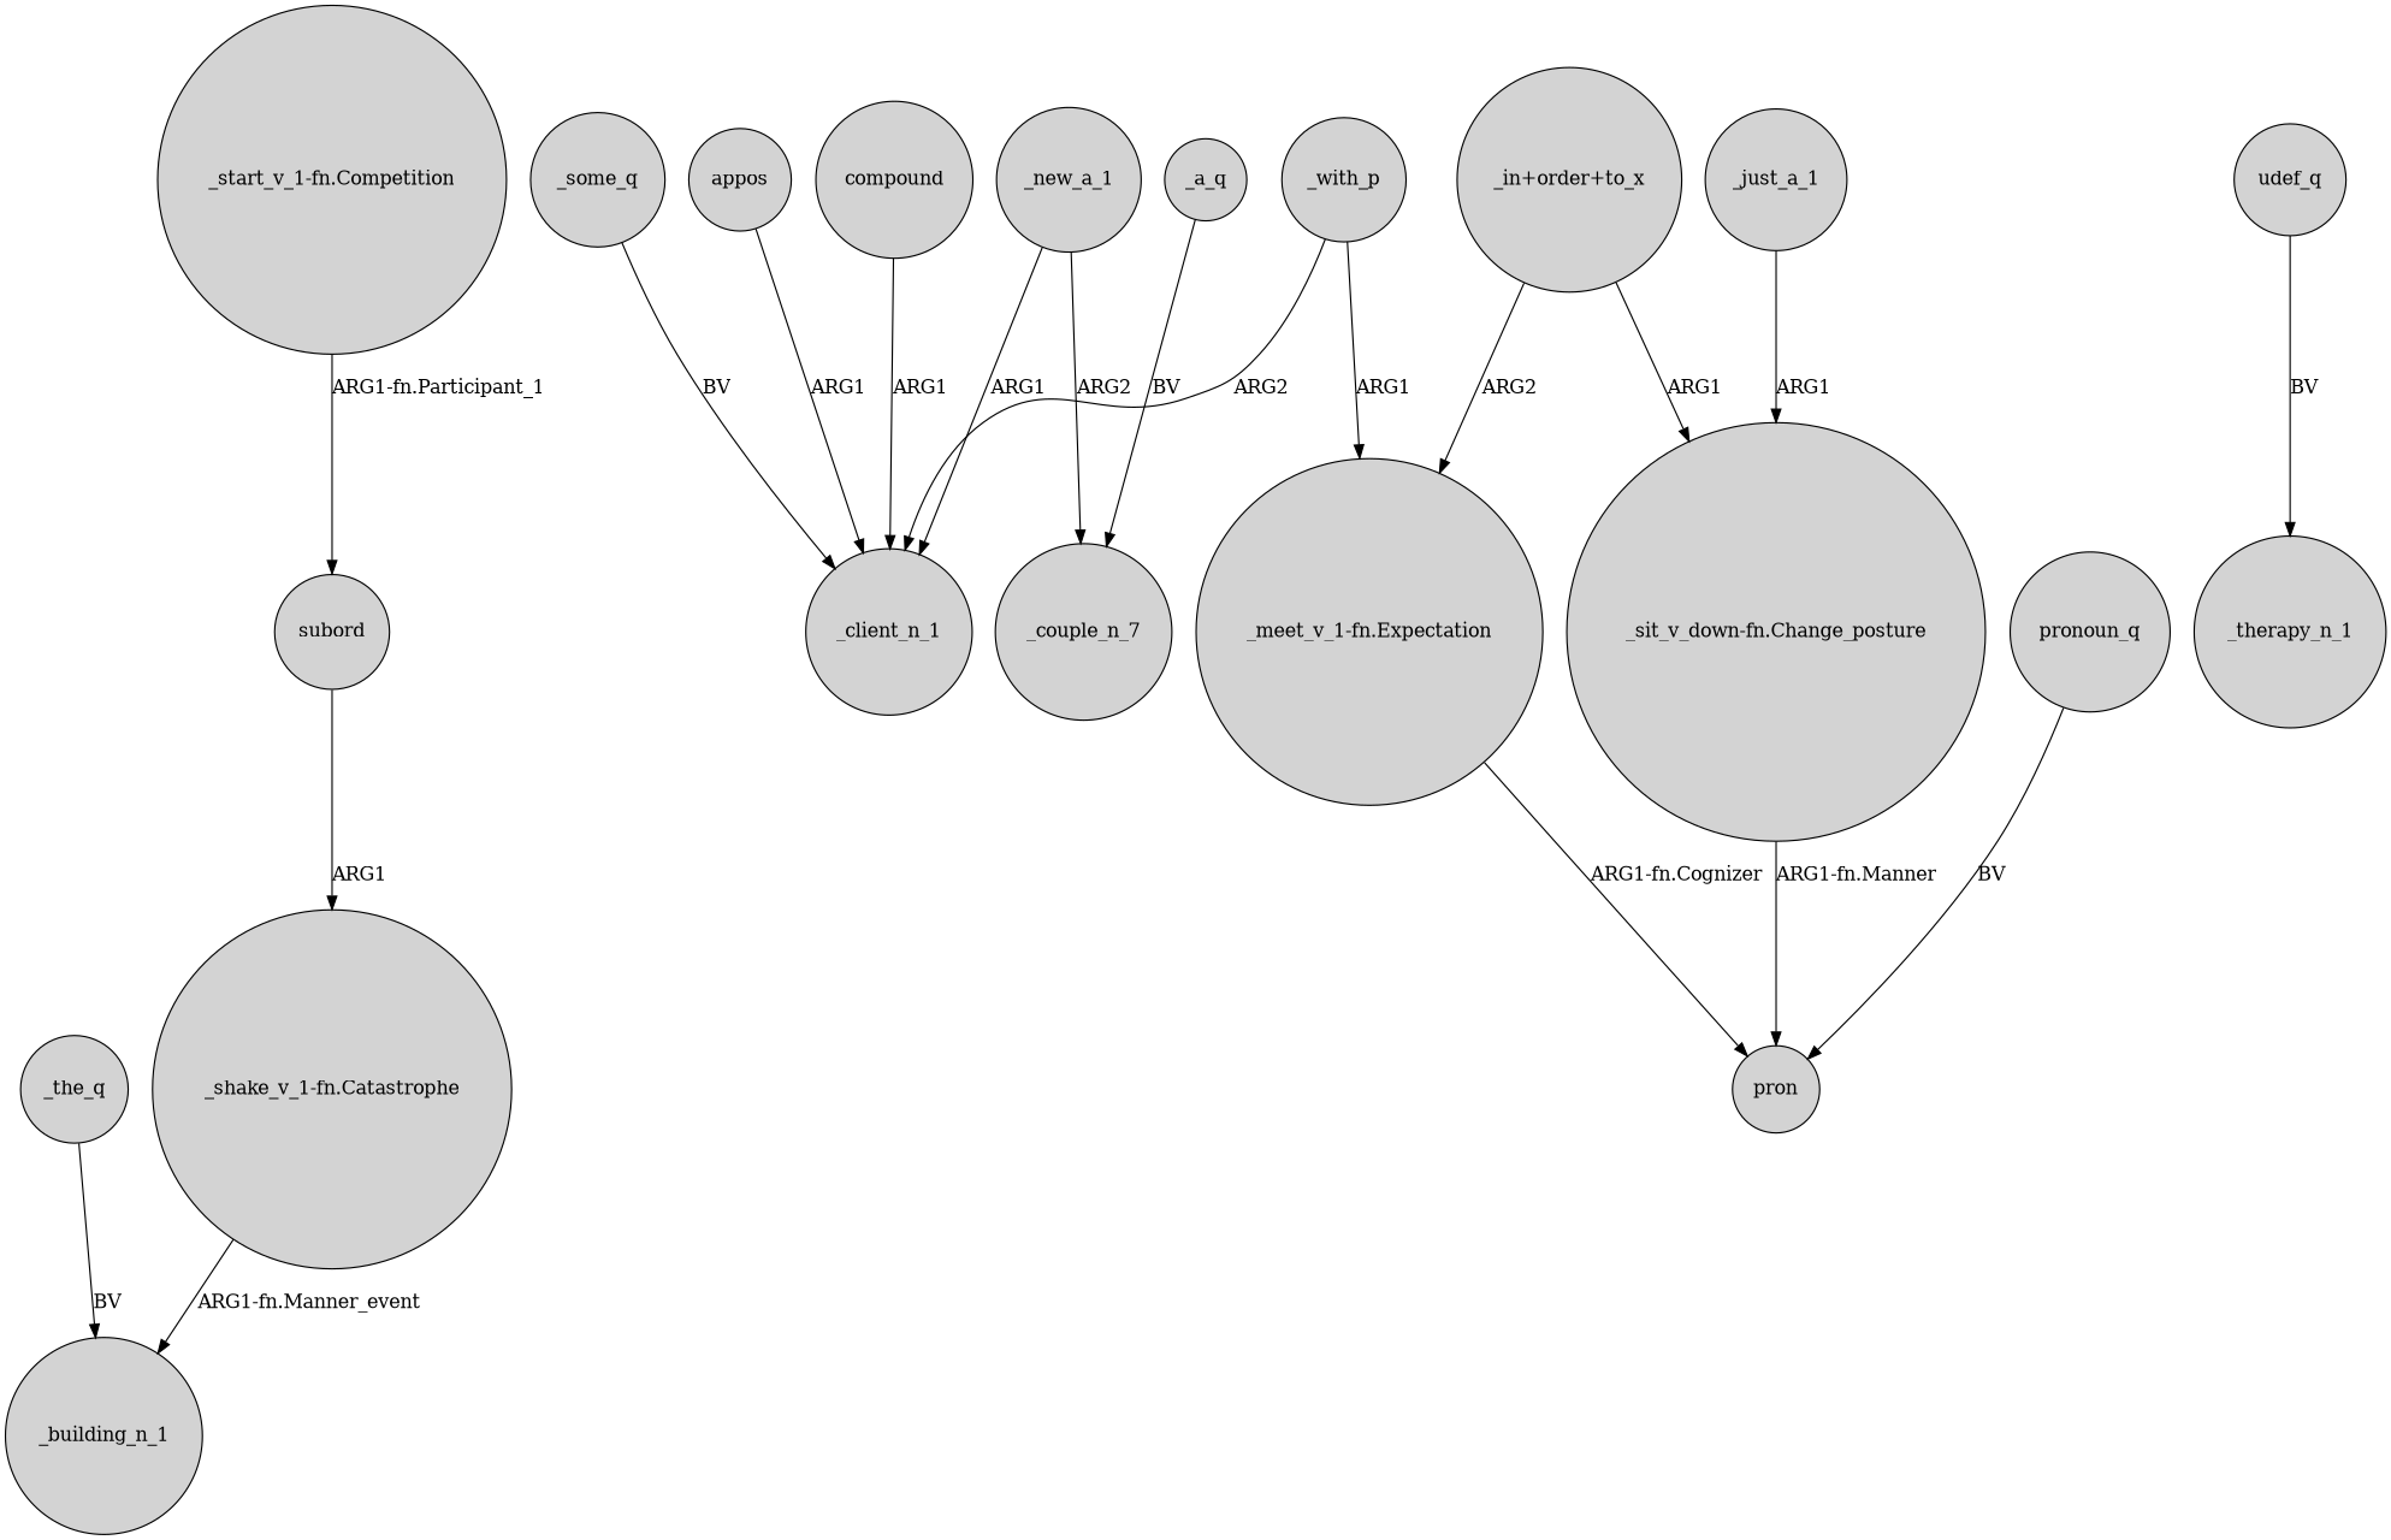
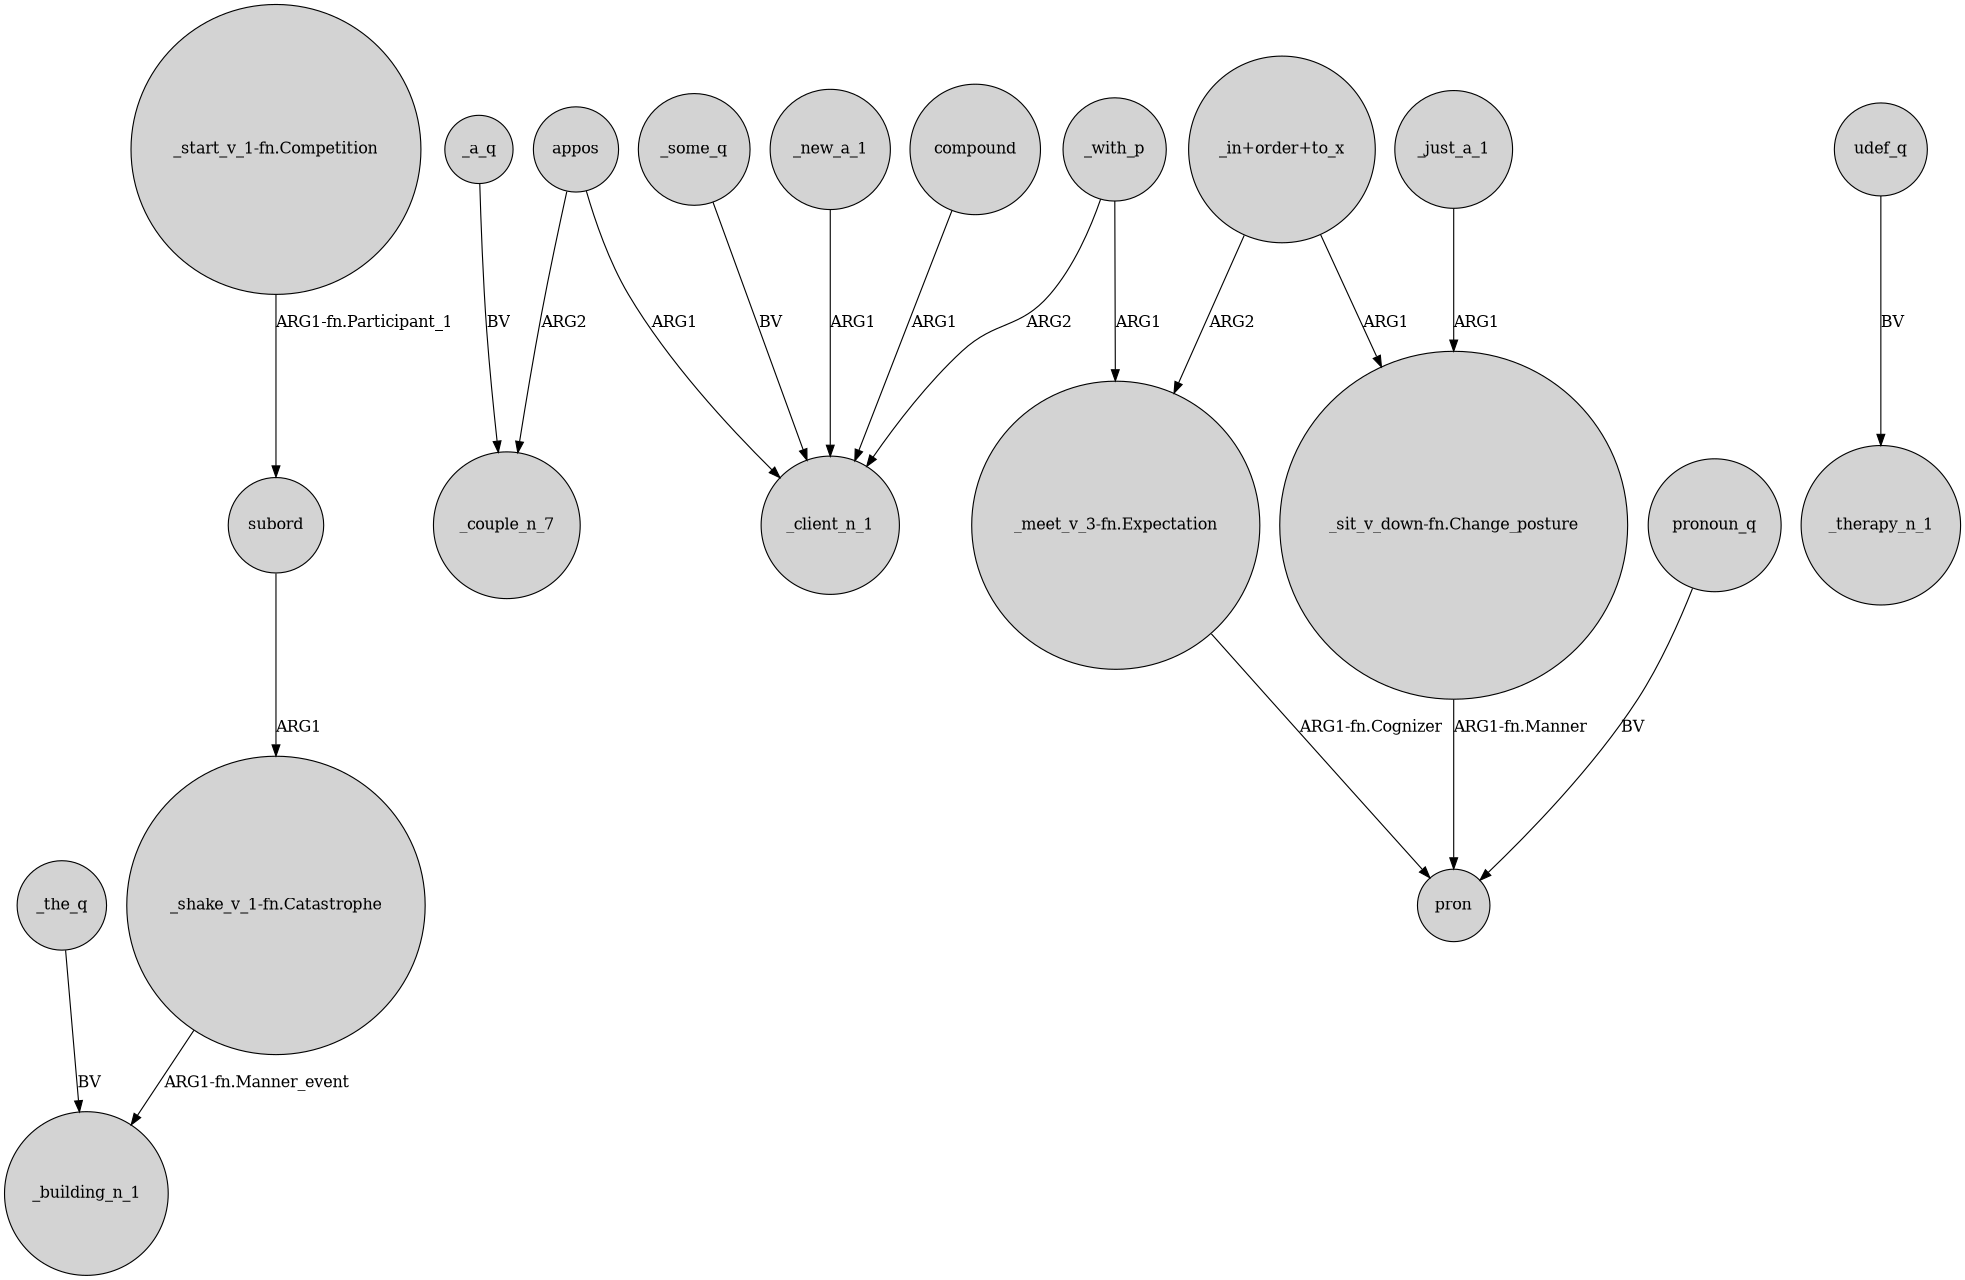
  digraph {
    node [shape=circle style=filled]
    "_shake_v_1-fn.Catastrophe"
    _building_n_1
    subord
    compound
    _client_n_1
    _some_q
    n7 [label=_couple_n_7]
    _a_q
    _the_q
    appos
    "_in+order+to_x"
    "_sit_v_down-fn.Change_posture"
-   "_meet_v_1-fn.Expectation"
+   "_meet_v_1-fn.Expectation" [label="_meet_v_3-fn.Expectation"]
    pron
    _new_a_1
    pronoun_q
    udef_q
    _therapy_n_1
    "_start_v_1-fn.Competition"
    _with_p
    _just_a_1
    "_shake_v_1-fn.Catastrophe" -> _building_n_1 [label="ARG1-fn.Manner_event"]
    subord -> "_shake_v_1-fn.Catastrophe" [label=ARG1]
    compound -> _client_n_1 [label=ARG1]
    _some_q -> _client_n_1 [label=BV]
    _a_q -> n7 [label=BV]
    _the_q -> _building_n_1 [label=BV]
    appos -> _client_n_1 [label=ARG1]
-   _new_a_1 -> n7 [label=ARG2]
+   appos -> n7 [label=ARG2]
    "_in+order+to_x" -> "_sit_v_down-fn.Change_posture" [label=ARG1]
    "_in+order+to_x" -> "_meet_v_1-fn.Expectation" [label=ARG2]
    "_sit_v_down-fn.Change_posture" -> pron [label="ARG1-fn.Manner"]
    "_meet_v_1-fn.Expectation" -> pron [label="ARG1-fn.Cognizer"]
    _new_a_1 -> _client_n_1 [label=ARG1]
    pronoun_q -> pron [label=BV]
    udef_q -> _therapy_n_1 [label=BV]
    "_start_v_1-fn.Competition" -> subord [label="ARG1-fn.Participant_1"]
    _with_p -> _client_n_1 [label=ARG2]
    _with_p -> "_meet_v_1-fn.Expectation" [label=ARG1]
    _just_a_1 -> "_sit_v_down-fn.Change_posture" [label=ARG1]
  }
